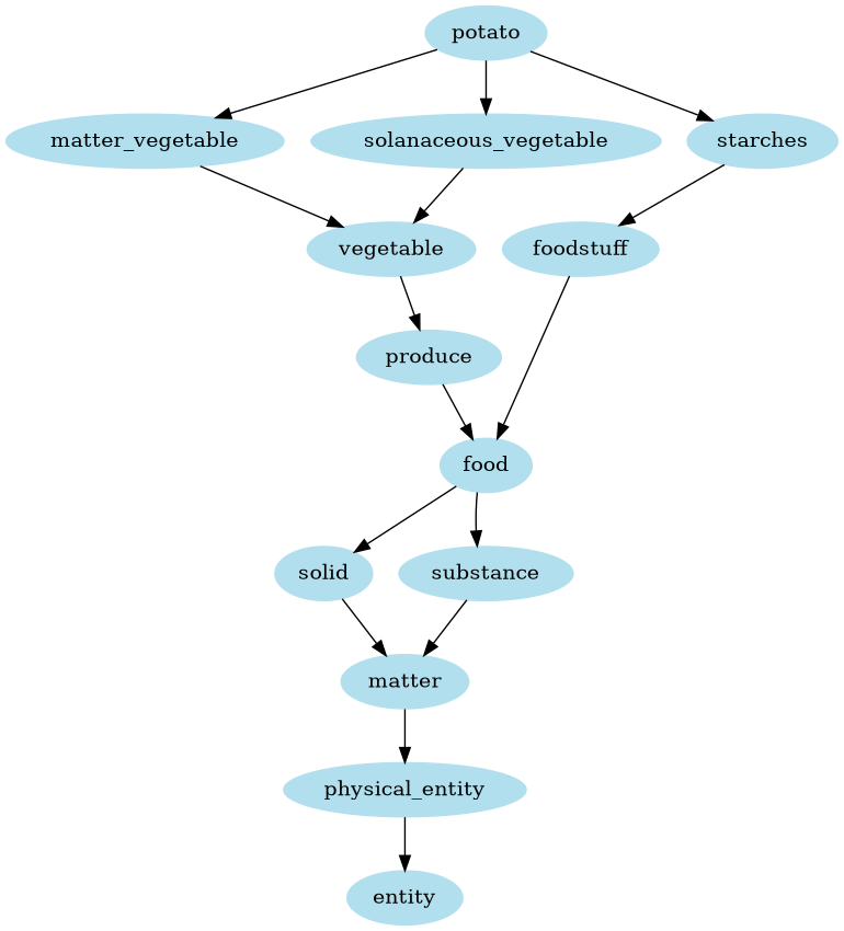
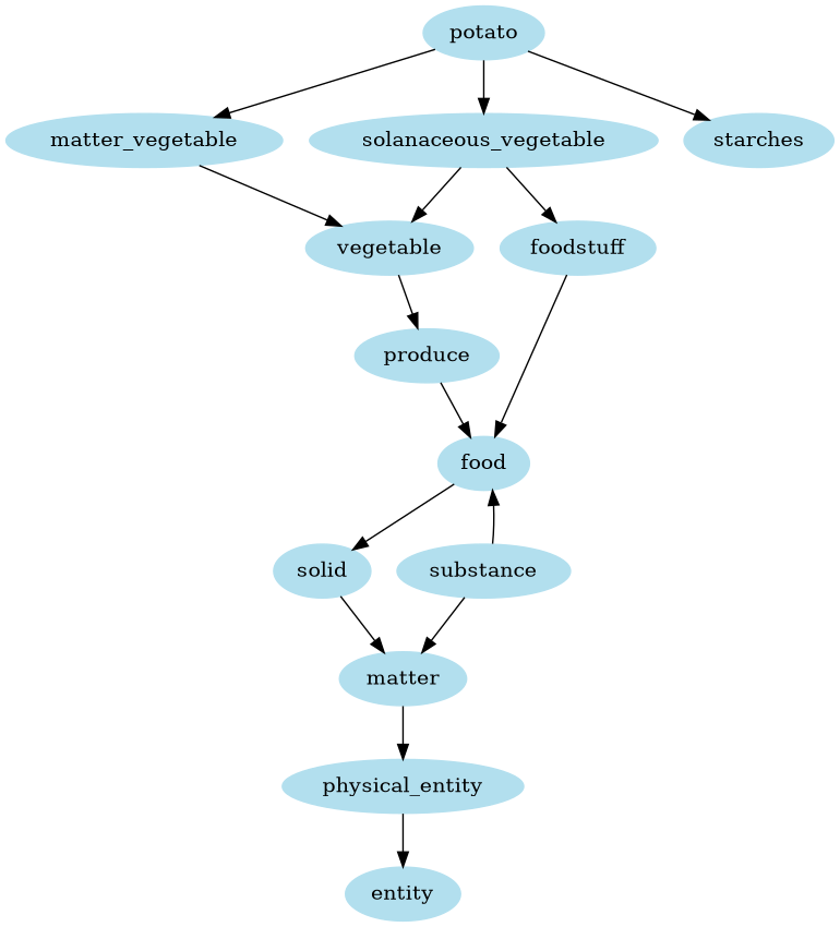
  digraph {
    node [color=lightblue2 style=filled]
    n1 [label=matter_vegetable]
    potato
    solanaceous_vegetable
    starches
    vegetable
    foodstuff
    produce
    food
    solid
    substance
    matter
    physical_entity
    entity
    n1 -> vegetable
    potato -> n1
    potato -> solanaceous_vegetable
    potato -> starches
    solanaceous_vegetable -> vegetable
-   starches -> foodstuff
+   solanaceous_vegetable -> foodstuff
    vegetable -> produce
    foodstuff -> food
    produce -> food
    food -> solid
-   food -> substance
+   substance -> food
    solid -> matter
    substance -> matter
    matter -> physical_entity
    physical_entity -> entity
  }
